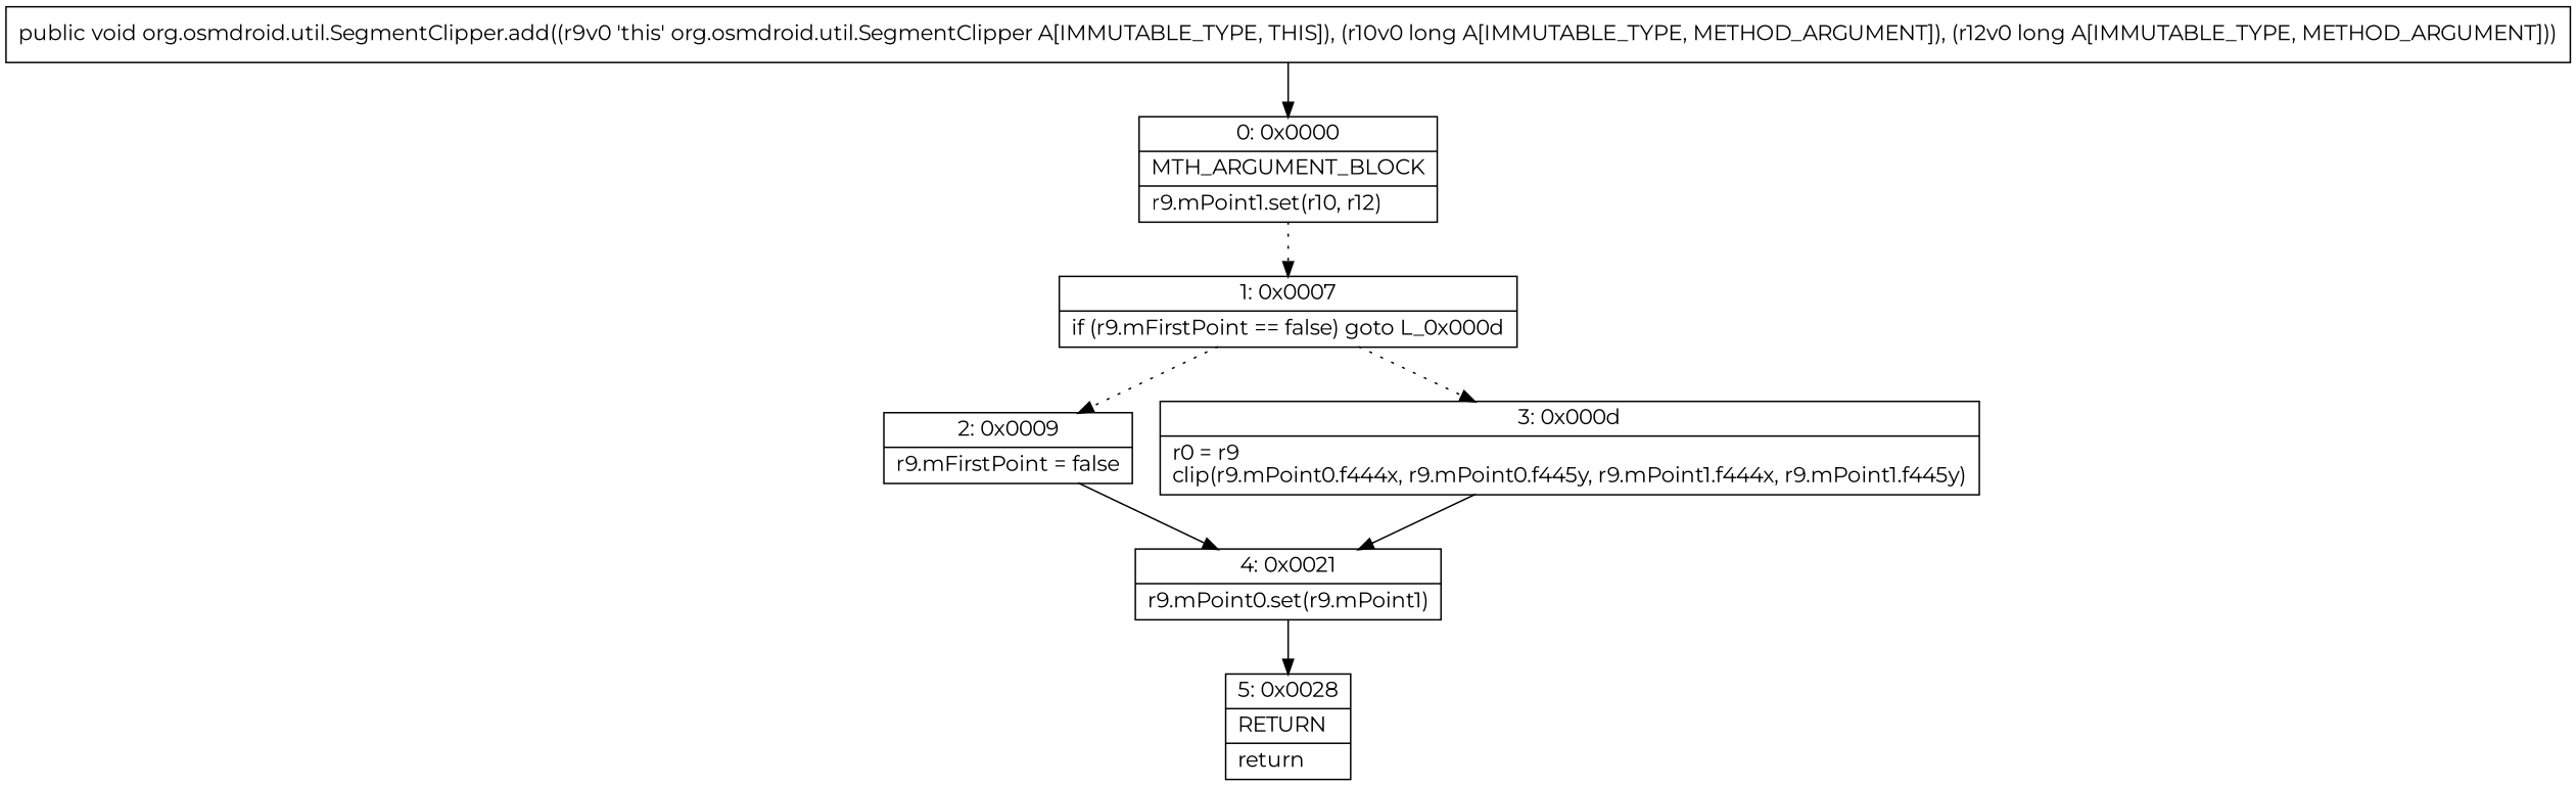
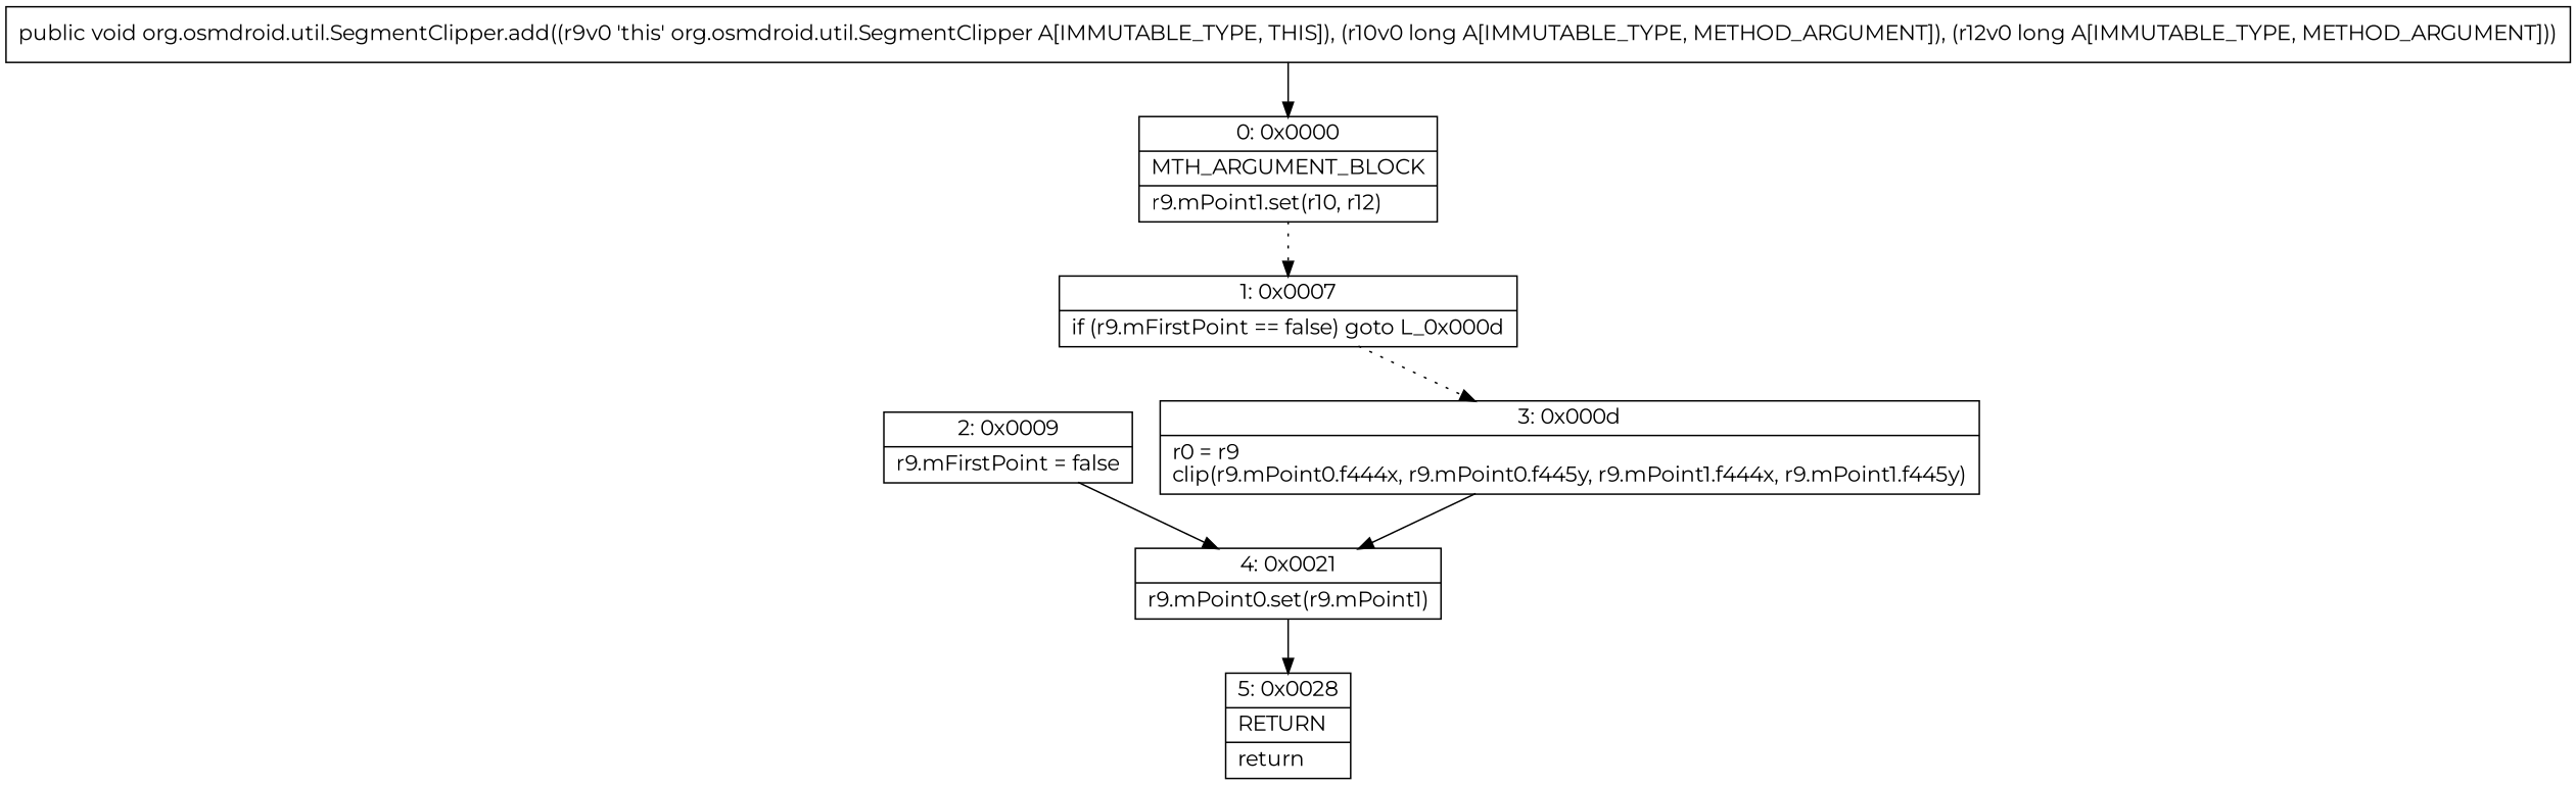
  digraph {
    fontname=Montserrat
    node [fontname=Montserrat shape=record]
    edge [fontname=Montserrat style=solid]
    n1 [label="{0\:\ 0x0000|MTH_ARGUMENT_BLOCK\l|r9.mPoint1.set(r10, r12)\l}"]
    n2 [label="{1\:\ 0x0007|if (r9.mFirstPoint == false) goto L_0x000d\l}"]
    n3 [label="{2\:\ 0x0009|r9.mFirstPoint = false\l}"]
    n4 [label="{3\:\ 0x000d|r0 = r9\lclip(r9.mPoint0.f444x, r9.mPoint0.f445y, r9.mPoint1.f444x, r9.mPoint1.f445y)\l}"]
    n5 [label="{4\:\ 0x0021|r9.mPoint0.set(r9.mPoint1)\l}"]
    n6 [label="{5\:\ 0x0028|RETURN\l|return\l}"]
    n7 [label="{public void org.osmdroid.util.SegmentClipper.add((r9v0 'this' org.osmdroid.util.SegmentClipper A[IMMUTABLE_TYPE, THIS]), (r10v0 long A[IMMUTABLE_TYPE, METHOD_ARGUMENT]), (r12v0 long A[IMMUTABLE_TYPE, METHOD_ARGUMENT])) }"]
    n1 -> n2 [style=dotted]
-   n2 -> n3 [style=dotted]
    n2 -> n4 [style=dotted]
    n3 -> n5
    n4 -> n5
    n5 -> n6
    n7 -> n1
  }
